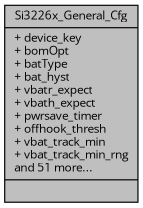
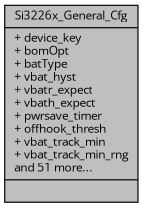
  digraph {
    fontname="Open Sans"
-   n1 [color=black fillcolor=grey75 fontcolor=black fontname="Open Sans" fontsize=10 height=0.2 label="{Si3226x_General_Cfg\n|+ device_key\l+ bomOpt\l+ batType\l+ bat_hyst\l+ vbatr_expect\l+ vbath_expect\l+ pwrsave_timer\l+ offhook_thresh\l+ vbat_track_min\l+ vbat_track_min_rng\land 51 more...\l|}" shape=record style=filled width=0.4]
+   n1 [color=black fillcolor=grey75 fontcolor=black fontname="Open Sans" fontsize=10 height=0.2 label="{Si3226x_General_Cfg\n|+ device_key\l+ bomOpt\l+ batType\l+ vbat_hyst\l+ vbatr_expect\l+ vbath_expect\l+ pwrsave_timer\l+ offhook_thresh\l+ vbat_track_min\l+ vbat_track_min_rng\land 51 more...\l|}" shape=record style=filled width=0.4]
  }
